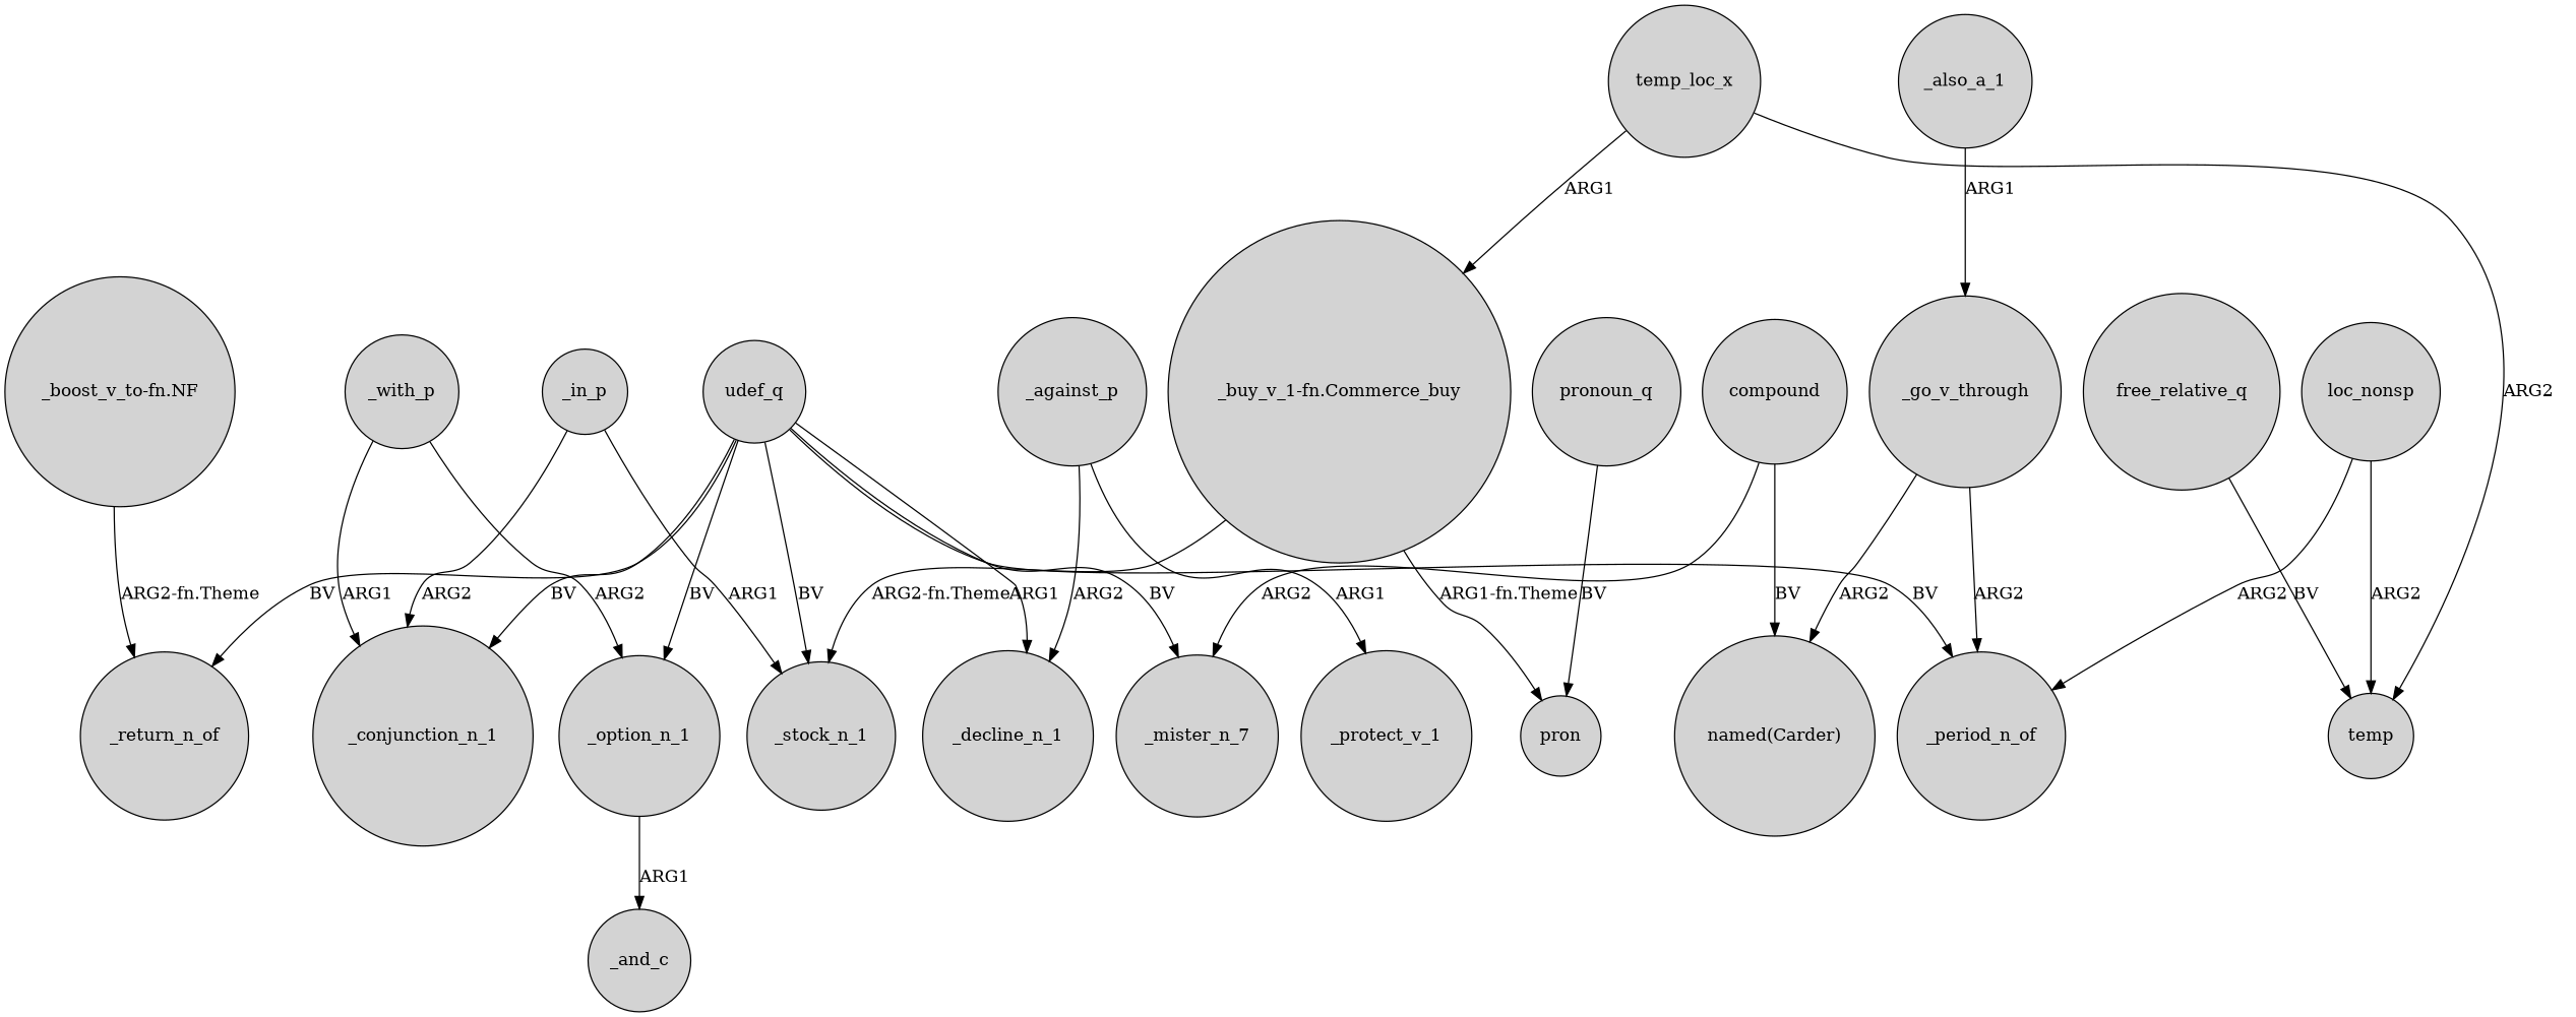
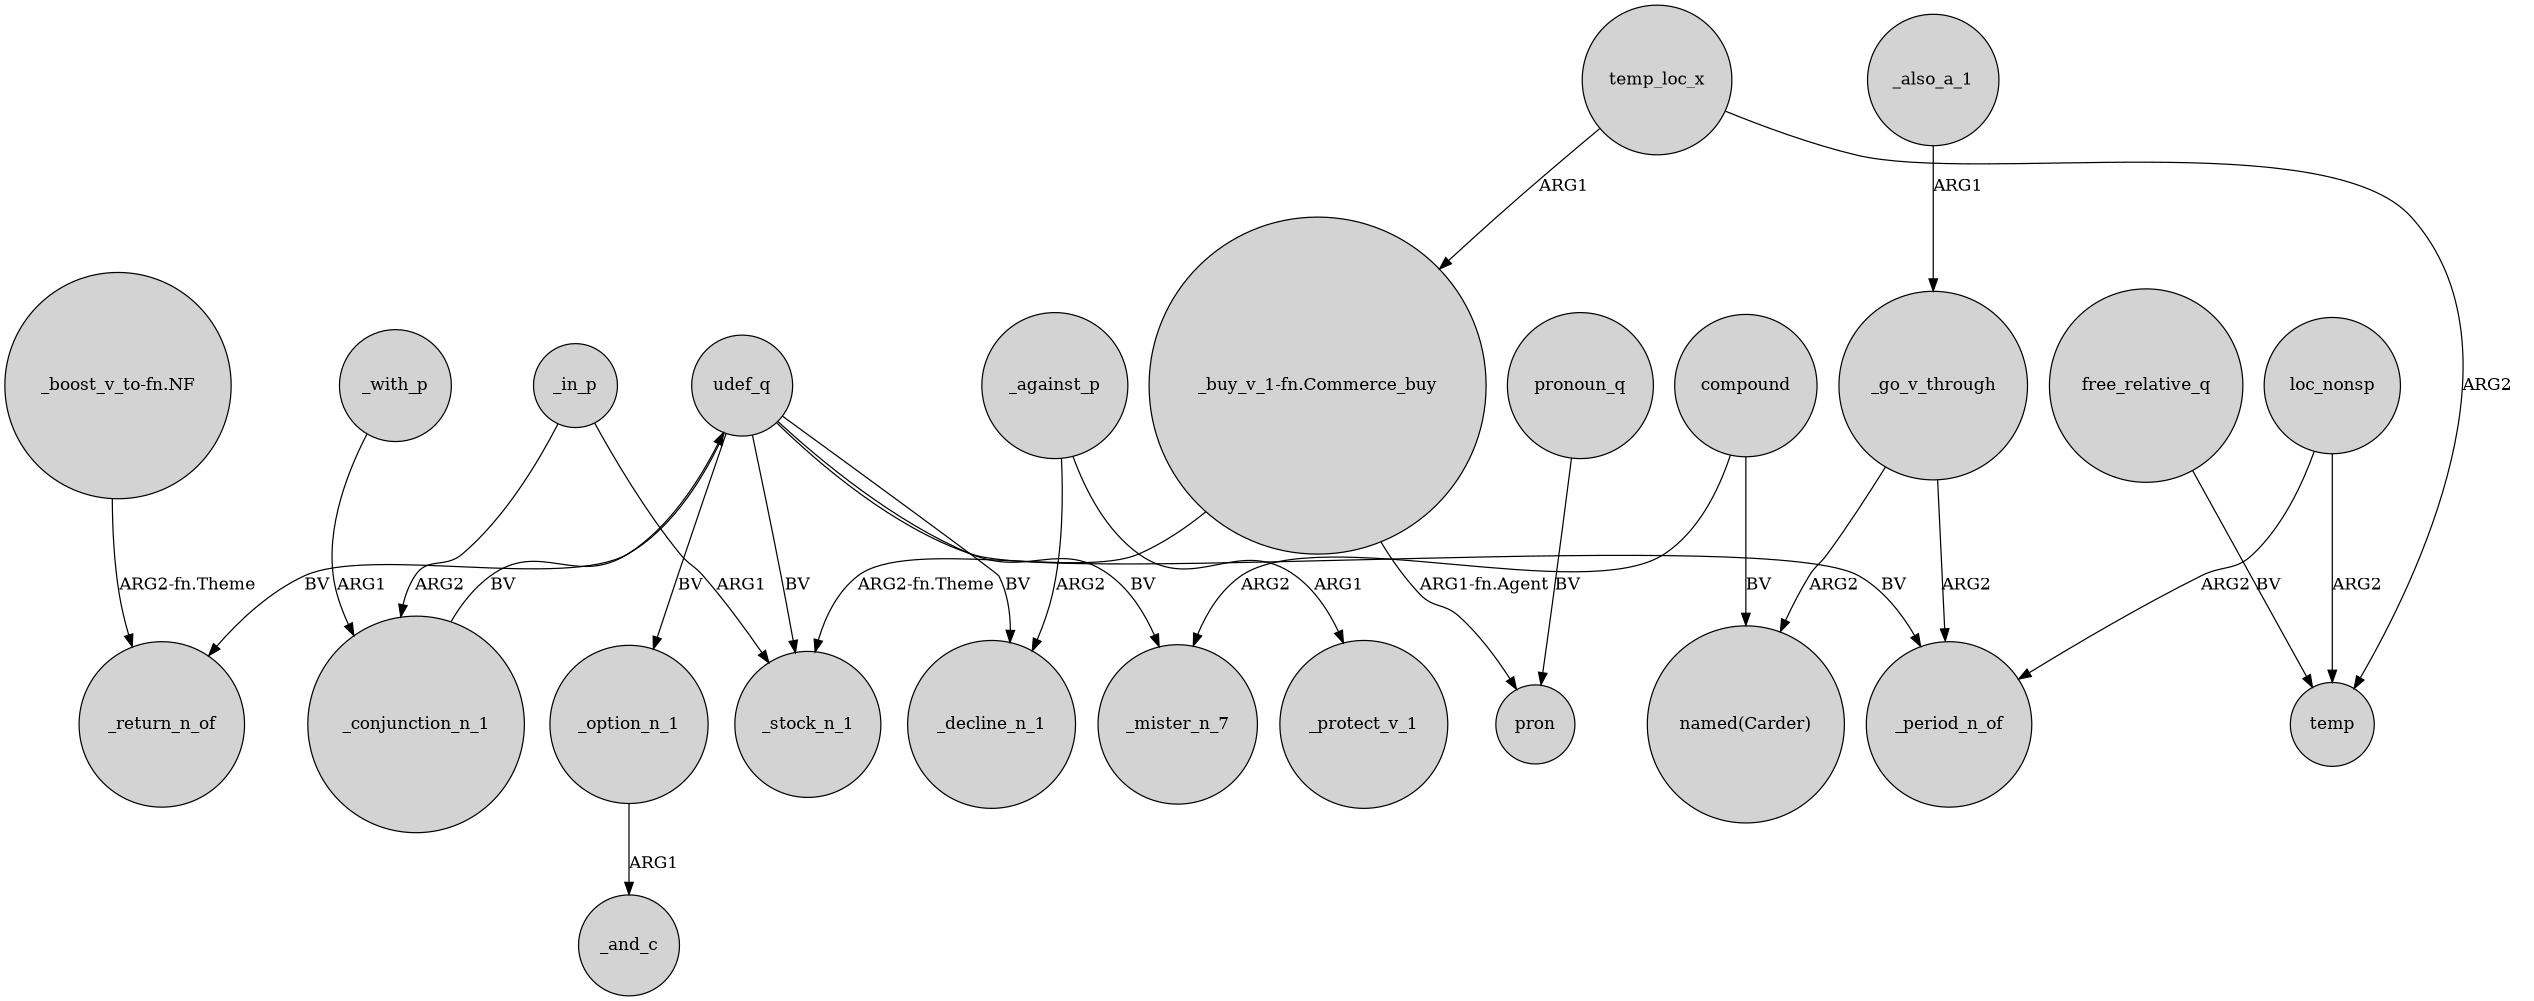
  digraph {
    node [shape=circle style=filled]
    udef_q
    _conjunction_n_1
    _decline_n_1
    _option_n_1
    n5 [label=_mister_n_7]
    _return_n_of
    _period_n_of
    _stock_n_1
    _and_c
    temp_loc_x
    "_buy_v_1-fn.Commerce_buy"
    temp
    pron
    _against_p
    _protect_v_1
    _in_p
    compound
    "named(Carder)"
    _with_p
    loc_nonsp
    _go_v_through
    pronoun_q
    "_boost_v_to-fn.NF"
    _also_a_1
    free_relative_q
-   udef_q -> _conjunction_n_1 [label=BV]
-   udef_q -> _decline_n_1 [label=ARG1]
+   _conjunction_n_1 -> udef_q [label=BV]
+   udef_q -> _decline_n_1 [label=BV]
    udef_q -> _option_n_1 [label=BV]
    udef_q -> n5 [label=BV]
    udef_q -> _return_n_of [label=BV]
    udef_q -> _period_n_of [label=BV]
    udef_q -> _stock_n_1 [label=BV]
    _option_n_1 -> _and_c [label=ARG1]
    temp_loc_x -> "_buy_v_1-fn.Commerce_buy" [label=ARG1]
    temp_loc_x -> temp [label=ARG2]
    "_buy_v_1-fn.Commerce_buy" -> _stock_n_1 [label="ARG2-fn.Theme"]
-   "_buy_v_1-fn.Commerce_buy" -> pron [label="ARG1-fn.Theme"]
+   "_buy_v_1-fn.Commerce_buy" -> pron [label="ARG1-fn.Agent"]
    _against_p -> _decline_n_1 [label=ARG2]
    _against_p -> _protect_v_1 [label=ARG1]
    _in_p -> _conjunction_n_1 [label=ARG2]
    _in_p -> _stock_n_1 [label=ARG1]
    compound -> n5 [label=ARG2]
    compound -> "named(Carder)" [label=BV]
    _with_p -> _conjunction_n_1 [label=ARG1]
-   _with_p -> _option_n_1 [label=ARG2]
    loc_nonsp -> _period_n_of [label=ARG2]
    loc_nonsp -> temp [label=ARG2]
    _go_v_through -> _period_n_of [label=ARG2]
    _go_v_through -> "named(Carder)" [label=ARG2]
    pronoun_q -> pron [label=BV]
    "_boost_v_to-fn.NF" -> _return_n_of [label="ARG2-fn.Theme"]
    _also_a_1 -> _go_v_through [label=ARG1]
    free_relative_q -> temp [label=BV]
  }
